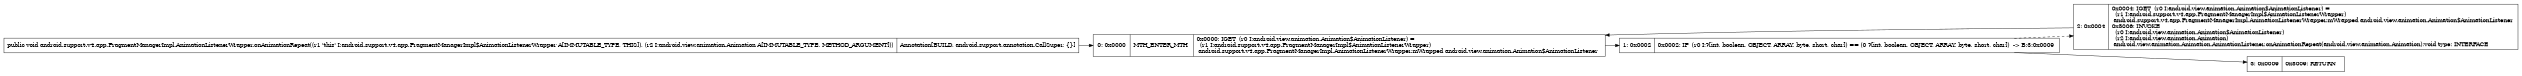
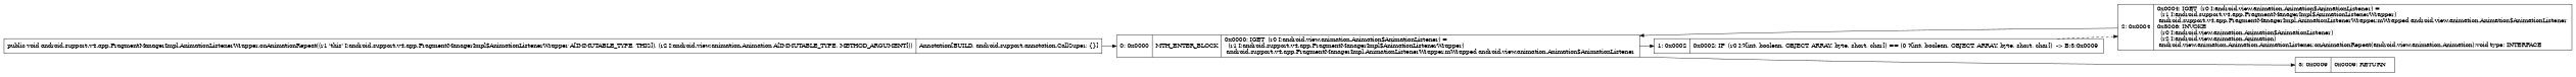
  digraph {
    rankdir=LR
    node [shape=record]
-   n1 [label="{0\:\ 0x0000|MTH_ENTER_MTH\l|0x0000: IGET  (r0 I:android.view.animation.Animation$AnimationListener) = \l  (r1 I:android.support.v4.app.FragmentManagerImpl$AnimationListenerWrapper)\l android.support.v4.app.FragmentManagerImpl.AnimationListenerWrapper.mWrapped android.view.animation.Animation$AnimationListener \l}"]
+   n1 [label="{0\:\ 0x0000|MTH_ENTER_BLOCK\l|0x0000: IGET  (r0 I:android.view.animation.Animation$AnimationListener) = \l  (r1 I:android.support.v4.app.FragmentManagerImpl$AnimationListenerWrapper)\l android.support.v4.app.FragmentManagerImpl.AnimationListenerWrapper.mWrapped android.view.animation.Animation$AnimationListener \l}"]
    n2 [label="{1\:\ 0x0002|0x0002: IF  (r0 I:?[int, boolean, OBJECT, ARRAY, byte, short, char]) == (0 ?[int, boolean, OBJECT, ARRAY, byte, short, char])  \-\> B:3:0x0009 \l}"]
    n3 [label="{2\:\ 0x0004|0x0004: IGET  (r0 I:android.view.animation.Animation$AnimationListener) = \l  (r1 I:android.support.v4.app.FragmentManagerImpl$AnimationListenerWrapper)\l android.support.v4.app.FragmentManagerImpl.AnimationListenerWrapper.mWrapped android.view.animation.Animation$AnimationListener \l0x5006: INVOKE  \l  (r0 I:android.view.animation.Animation$AnimationListener)\l  (r2 I:android.view.animation.Animation)\l android.view.animation.Animation.AnimationListener.onAnimationRepeat(android.view.animation.Animation):void type: INTERFACE \l}"]
-   n4 [label="{3\:\ 0x0009|0x8009: RETURN   \l}"]
+   n4 [label="{3\:\ 0x0009|0x0009: RETURN   \l}"]
    n5 [label="{public void android.support.v4.app.FragmentManagerImpl.AnimationListenerWrapper.onAnimationRepeat((r1 'this' I:android.support.v4.app.FragmentManagerImpl$AnimationListenerWrapper A[IMMUTABLE_TYPE, THIS]), (r2 I:android.view.animation.Animation A[IMMUTABLE_TYPE, METHOD_ARGUMENT]))  | Annotation[BUILD, android.support.annotation.CallSuper, \{\}]\l}"]
    n1 -> n2
    n2 -> n3 [style=dashed]
-   n2 -> n4
+   n1 -> n4
    n3 -> n1
    n5 -> n1
  }
